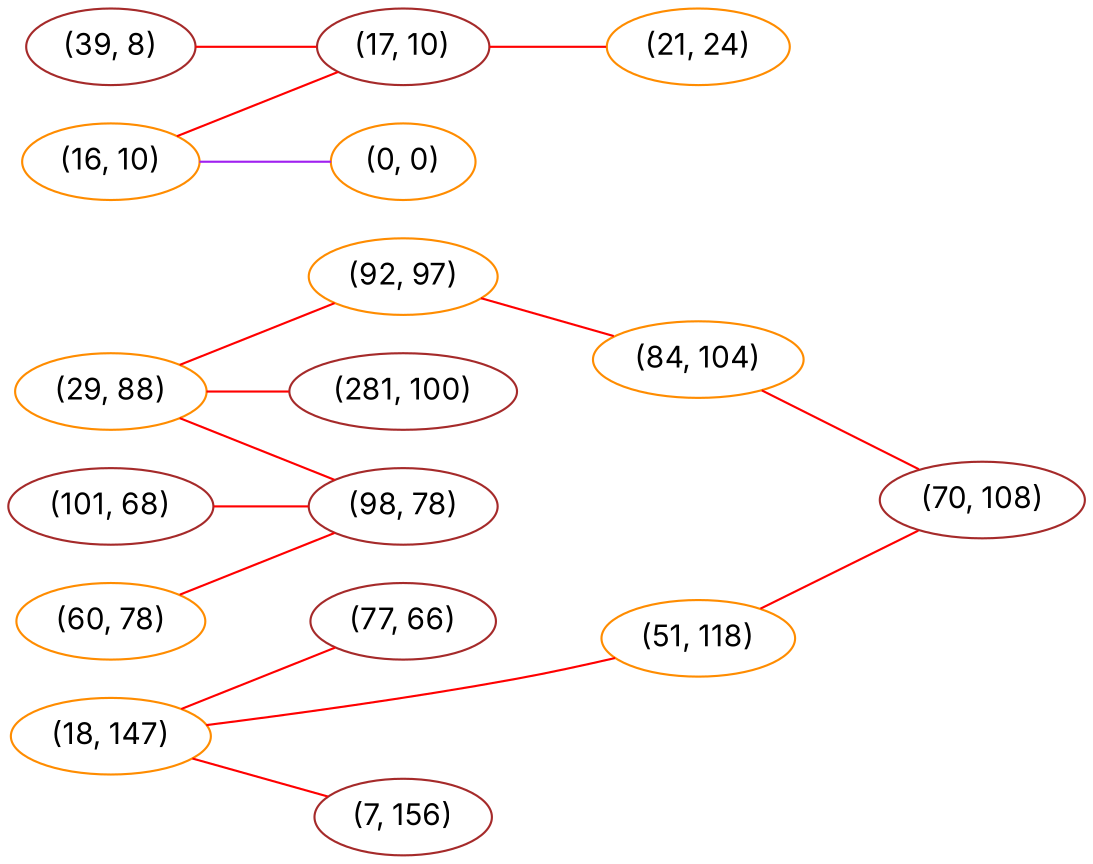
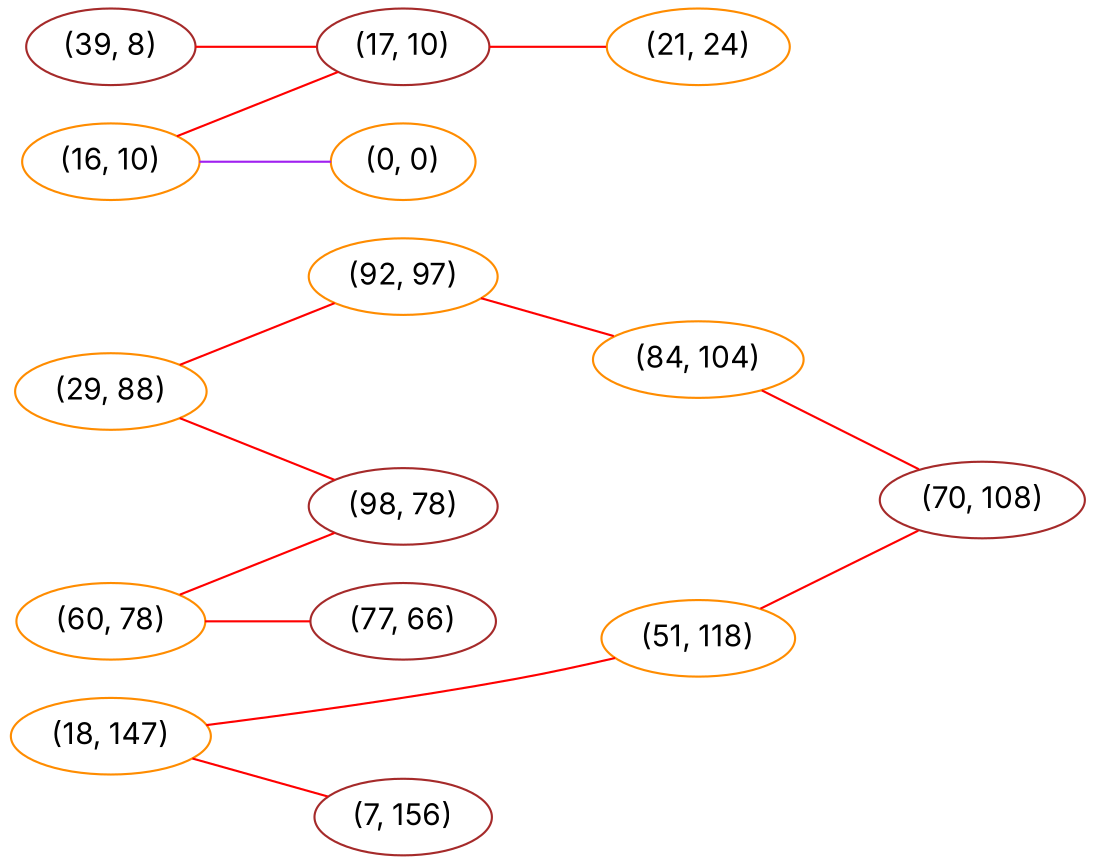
  graph {
    fontname=Inter
    rankdir=LR
    node [color=darkorange fontname=Inter]
    edge [color=red fontname=Inter weight=1]
    n1 [label="(29, 88)"]
    n2 [label="(92, 97)"]
-   "(281, 100)" [color=brown]
    "(98, 78)" [color=brown]
    "(84, 104)"
    n6 [color=brown label="(39, 8)"]
    "(17, 10)" [color=brown]
    "(21, 24)"
    "(70, 108)" [color=brown]
    n10 [label="(60, 78)"]
    "(77, 66)" [color=brown]
    "(16, 10)"
    "(0, 0)"
-   "(101, 68)" [color=brown]
    "(18, 147)"
    "(51, 118)"
    "(7, 156)" [color=brown]
    n1 -- n2
-   n1 -- "(281, 100)"
    n1 -- "(98, 78)"
    n2 -- "(84, 104)"
    "(84, 104)" -- "(70, 108)"
    n6 -- "(17, 10)"
    "(17, 10)" -- "(21, 24)"
    n10 -- "(98, 78)"
-   "(18, 147)" -- "(77, 66)"
+   n10 -- "(77, 66)"
    "(16, 10)" -- "(17, 10)"
    "(16, 10)" -- "(0, 0)" [color=purple weight=4]
-   "(101, 68)" -- "(98, 78)"
    "(18, 147)" -- "(51, 118)"
    "(18, 147)" -- "(7, 156)"
    "(51, 118)" -- "(70, 108)"
  }
